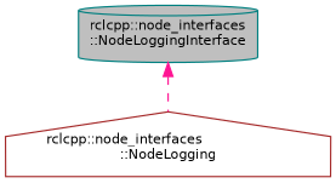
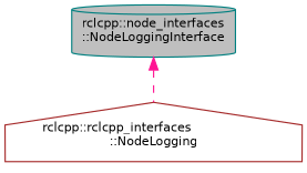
  digraph {
    node [fontname=Helvetica fontsize=10 style=filled]
    n1 [color=teal fillcolor=grey75 fontcolor=black height=0.2 label="rclcpp::node_interfaces\l::NodeLoggingInterface" shape=cylinder width=0.4]
-   n2 [color=brown fillcolor=white height=0.2 label="rclcpp::node_interfaces\l::NodeLogging" shape=house width=0.4]
+   n2 [color=brown fillcolor=white height=0.2 label="rclcpp::rclcpp_interfaces\l::NodeLogging" shape=house width=0.4]
    n1 -> n2 [color=deeppink dir=back fontname=Helvetica fontsize=10 labelfontname=Helvetica labelfontsize=10 style=dashed]
  }
